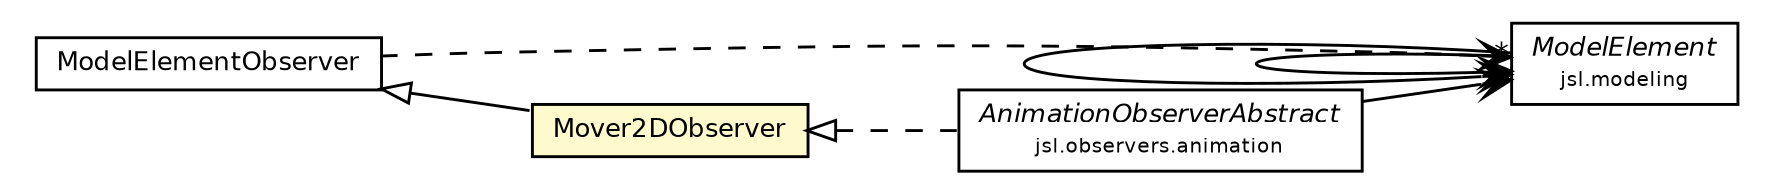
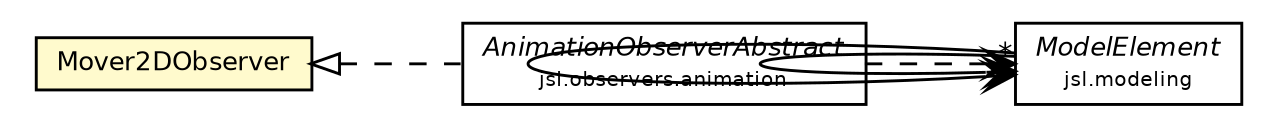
  digraph {
    nodesep=0.25
    rankdir=LR
    ranksep=0.5
    node [fontcolor=black fontname=Helvetica fontsize=9.0 shape=plaintext]
    edge [arrowhead=open color=black fontcolor=black fontname=Helvetica fontsize=10.0 headport=p labelfontname=Helvetica labelfontsize=10 tailport=p]
    n1 [label=<<table title="jsl.modeling.ModelElement" border="0" cellborder="1" cellspacing="0" cellpadding="2" port="p" href="../modeling/ModelElement.html"> 		<tr><td><table border="0" cellspacing="0" cellpadding="1"> <tr><td align="center" balign="center"><font face="Helvetica-Oblique"> ModelElement </font></td></tr> <tr><td align="center" balign="center"><font point-size="7.0"> jsl.modeling </font></td></tr> 		</table></td></tr> 		</table>>]
    n2 [label=<<table title="jsl.observers.Mover2DObserver" border="0" cellborder="1" cellspacing="0" cellpadding="2" port="p" bgcolor="lemonChiffon" href="./Mover2DObserver.html"> 		<tr><td><table border="0" cellspacing="0" cellpadding="1"> <tr><td align="center" balign="center"> Mover2DObserver </td></tr> 		</table></td></tr> 		</table>>]
    n3 [label=<<table title="jsl.observers.animation.AnimationObserverAbstract" border="0" cellborder="1" cellspacing="0" cellpadding="2" port="p" href="./animation/AnimationObserverAbstract.html"> 		<tr><td><table border="0" cellspacing="0" cellpadding="1"> <tr><td align="center" balign="center"><font face="Helvetica-Oblique"> AnimationObserverAbstract </font></td></tr> <tr><td align="center" balign="center"><font point-size="7.0"> jsl.observers.animation </font></td></tr> 		</table></td></tr> 		</table>>]
-   n4 [label=<<table title="jsl.observers.ModelElementObserver" border="0" cellborder="1" cellspacing="0" cellpadding="2" port="p" href="./ModelElementObserver.html"> 		<tr><td><table border="0" cellspacing="0" cellpadding="1"> <tr><td align="center" balign="center"> ModelElementObserver </td></tr> 		</table></td></tr> 		</table>>]
    n1 -> n1 [headlabel="*"]
    n1 -> n1
    n2 -> n3 [arrowtail=empty dir=back fontsize=10 style=dashed arrowhead="" color="" fontcolor=""]
-   n3 -> n1 [style=solid]
-   n4 -> n1 [style=dashed]
-   n4 -> n2 [arrowtail=empty dir=back fontsize=10 arrowhead="" color="" fontcolor=""]
+   n3 -> n1 [style=dashed]
  }
